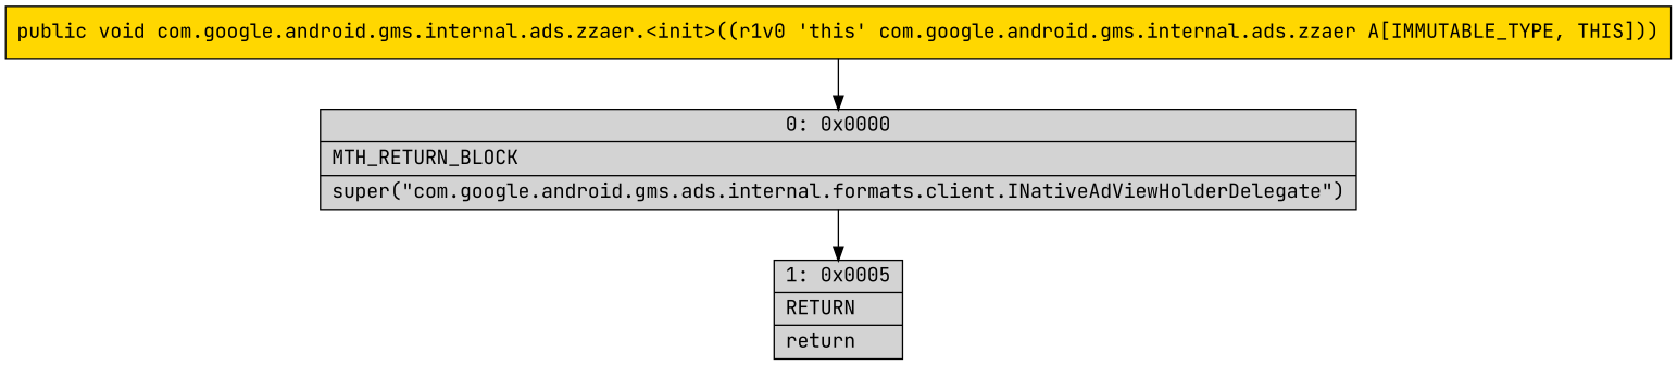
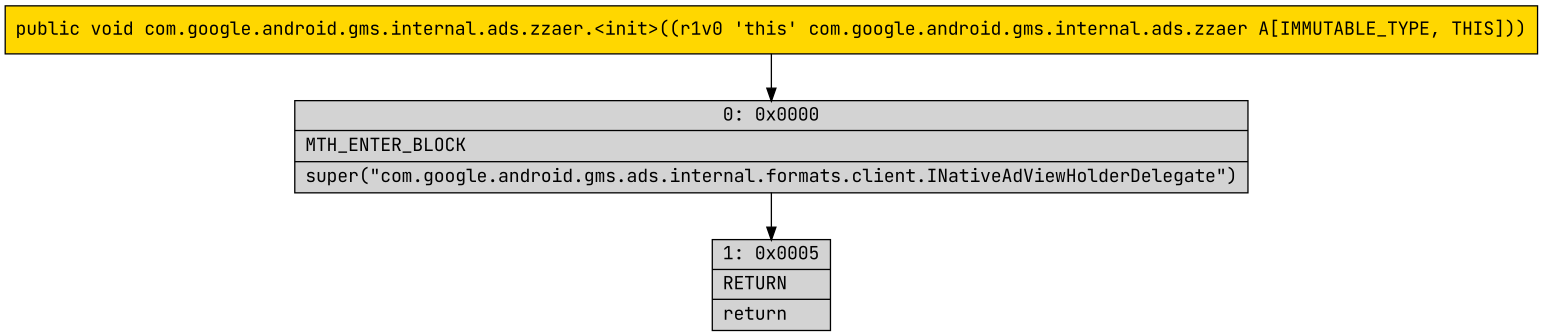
  digraph {
    fontname="JetBrains Mono"
    node [shape=record style=filled fillcolor=lightgrey fontname="JetBrains Mono"]
    edge [fontname="JetBrains Mono"]
-   n1 [label="{0\:\ 0x0000|MTH_RETURN_BLOCK\l|super(\"com.google.android.gms.ads.internal.formats.client.INativeAdViewHolderDelegate\")\l}"]
+   n1 [label="{0\:\ 0x0000|MTH_ENTER_BLOCK\l|super(\"com.google.android.gms.ads.internal.formats.client.INativeAdViewHolderDelegate\")\l}"]
    n2 [label="{1\:\ 0x0005|RETURN\l|return\l}"]
    n3 [label="{public void com.google.android.gms.internal.ads.zzaer.\<init\>((r1v0 'this' com.google.android.gms.internal.ads.zzaer A[IMMUTABLE_TYPE, THIS])) }" fillcolor=gold]
    n1 -> n2
    n3 -> n1
  }
